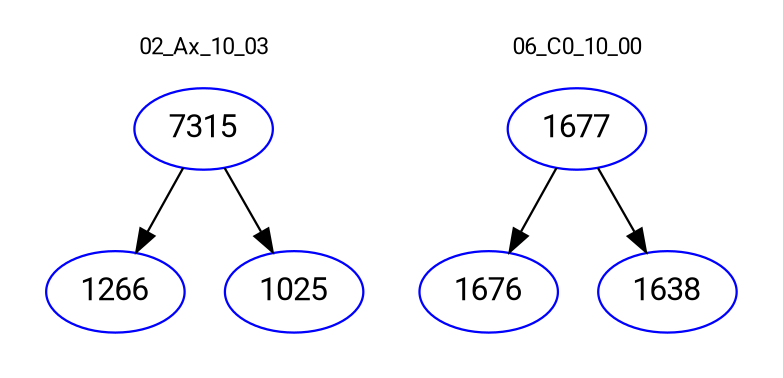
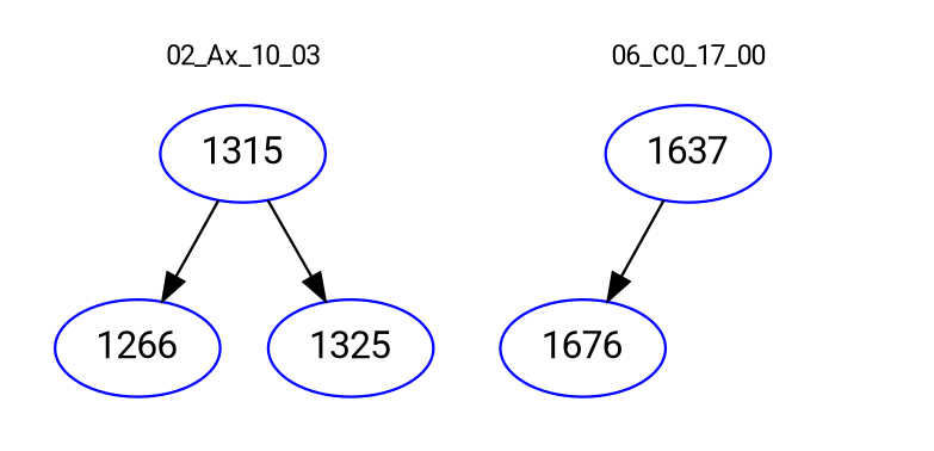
  digraph {
    fontname=Roboto
    node [color=blue fontname=Roboto]
    edge [color=black fontname=Roboto]
-   n1 [label=7315]
+   n1 [label=1315]
    n2 [label=1266]
-   n3 [label=1025]
-   n4 [label=1677]
+   n3 [label=1325]
+   n4 [label=1637]
    n5 [label=1676]
-   n6 [label=1638]
    subgraph cluster_1 {
      color=white
      fontsize=10
      label="02_Ax_10_03"
      n1
      n2
      n3
    }
    subgraph cluster_2 {
      color=white
      fontsize=10
-     label="06_C0_10_00"
+     label="06_C0_17_00"
      n4
      n5
-     n6
    }
    n1 -> n2
    n1 -> n3
    n4 -> n5
-   n4 -> n6
  }
